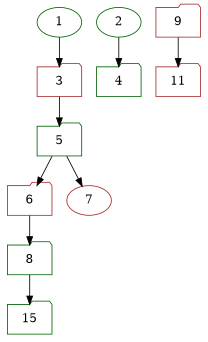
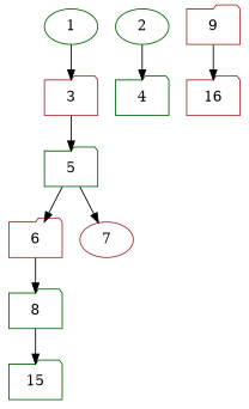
  digraph {
    node [alpha=0.10 color=darkgreen shape=folder]
    1 [alpha=0.19 expect_size=62162228432888 shape=ellipse]
    3 [color=brown expect_size=445237507422924]
    5 [alpha=0.02 expect_size=16780370116608000]
    6 [alpha=0.03 color=brown expect_size=4426684376495]
    7 [alpha=0.08 color=brown expect_size=394997061166731 shape=ellipse]
    2 [alpha=0.17 expect_size=75498489161535 shape=ellipse]
    4 [alpha=0.20 expect_size=23297582541002]
    8 [expect_size=36263079237688]
    n9 [alpha=0.01 expect_size=464723677979872 label=15]
    9 [alpha=0.09 color=brown expect_size=752039619036330]
-   11 [alpha=0.11 color=brown expect_size=72426152823073]
+   11 [alpha=0.11 color=brown expect_size=72426152823073 label=16]
    1 -> 3
    3 -> 5
    5 -> 6
    5 -> 7
    6 -> 8
    2 -> 4
    8 -> n9
    9 -> 11
  }
